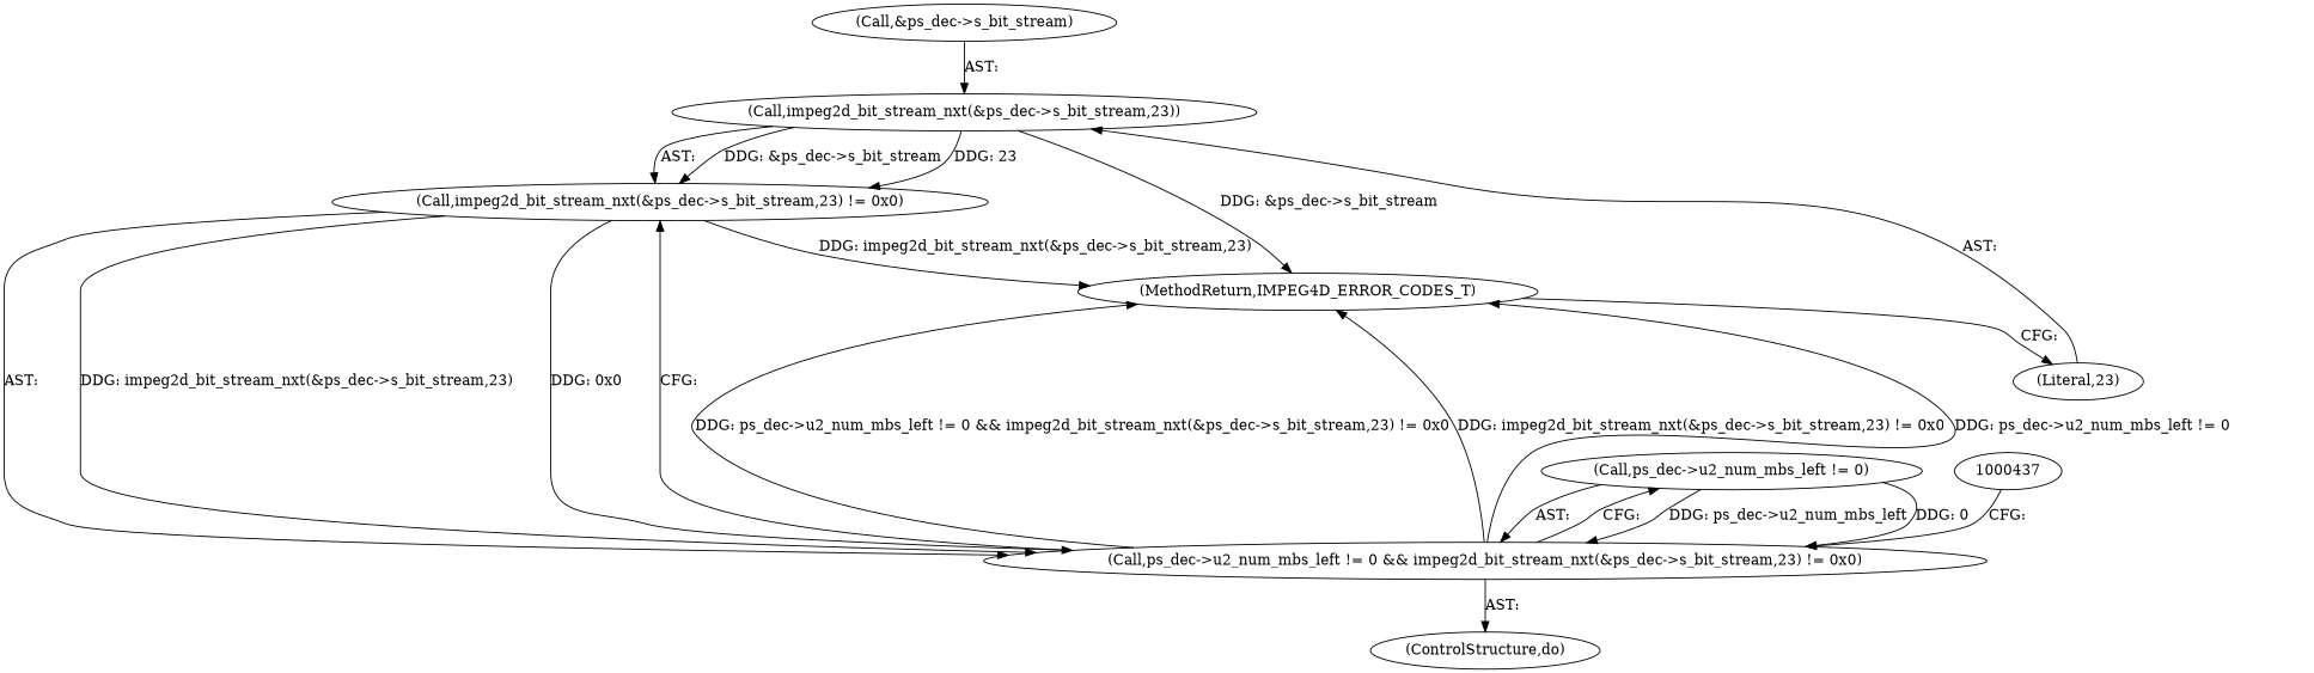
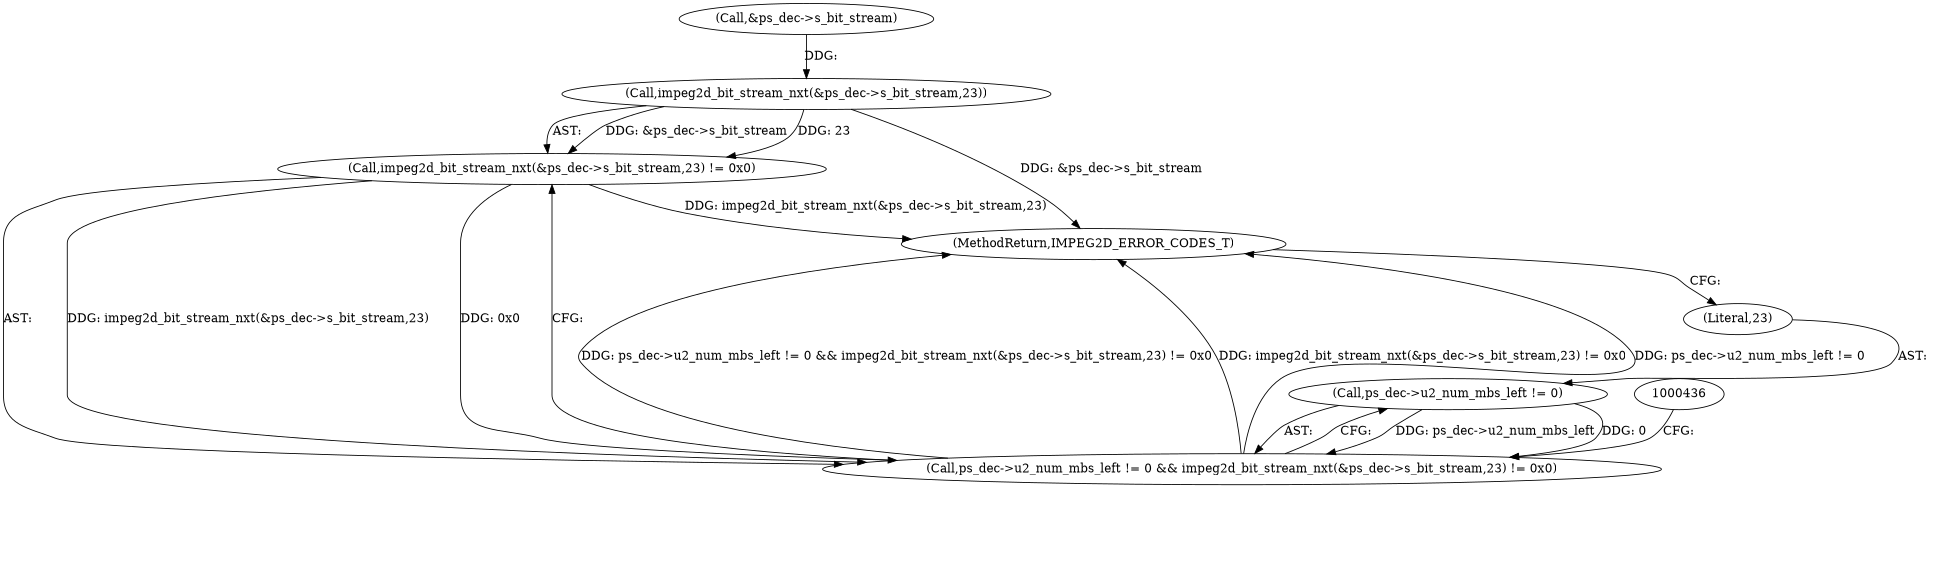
  digraph {
    n1 [label="(Call,impeg2d_bit_stream_nxt(&ps_dec->s_bit_stream,23))"]
    n2 [label="(Call,impeg2d_bit_stream_nxt(&ps_dec->s_bit_stream,23) != 0x0)"]
-   n3 [label="(MethodReturn,IMPEG4D_ERROR_CODES_T)"]
+   n3 [label="(MethodReturn,IMPEG2D_ERROR_CODES_T)"]
    n4 [label="(Call,ps_dec->u2_num_mbs_left != 0 && impeg2d_bit_stream_nxt(&ps_dec->s_bit_stream,23) != 0x0)"]
    n5 [label="(Literal,23)"]
    n6 [label="(Call,ps_dec->u2_num_mbs_left != 0)"]
-   n7 [label="(ControlStructure,do)"]
    n8 [label="(Call,&ps_dec->s_bit_stream)"]
-   1000436 [label=1000437]
+   1000436
    n1 -> n2 [label="AST: "]
    n1 -> n2 [label="DDG: &ps_dec->s_bit_stream"]
    n1 -> n2 [label="DDG: 23"]
    n1 -> n3 [label="DDG: &ps_dec->s_bit_stream"]
    n2 -> n3 [label="DDG: impeg2d_bit_stream_nxt(&ps_dec->s_bit_stream,23)"]
    n2 -> n4 [label="AST: "]
    n2 -> n4 [label="DDG: impeg2d_bit_stream_nxt(&ps_dec->s_bit_stream,23)"]
    n2 -> n4 [label="DDG: 0x0"]
    n3 -> n5 [label="CFG: "]
    n4 -> n2 [label="CFG: "]
    n4 -> n3 [label="DDG: ps_dec->u2_num_mbs_left != 0 && impeg2d_bit_stream_nxt(&ps_dec->s_bit_stream,23) != 0x0"]
    n4 -> n3 [label="DDG: impeg2d_bit_stream_nxt(&ps_dec->s_bit_stream,23) != 0x0"]
    n4 -> n3 [label="DDG: ps_dec->u2_num_mbs_left != 0"]
    n4 -> n6 [label="CFG: "]
-   n4 -> n7 [label="AST: "]
-   n5 -> n1 [label="AST: "]
+   n5 -> n6 [label="AST: "]
    n6 -> n4 [label="AST: "]
    n6 -> n4 [label="DDG: ps_dec->u2_num_mbs_left"]
    n6 -> n4 [label="DDG: 0"]
-   n8 -> n1 [label="AST: "]
+   n8 -> n1 [label="DDG: "]
    1000436 -> n4 [label="CFG: "]
  }
